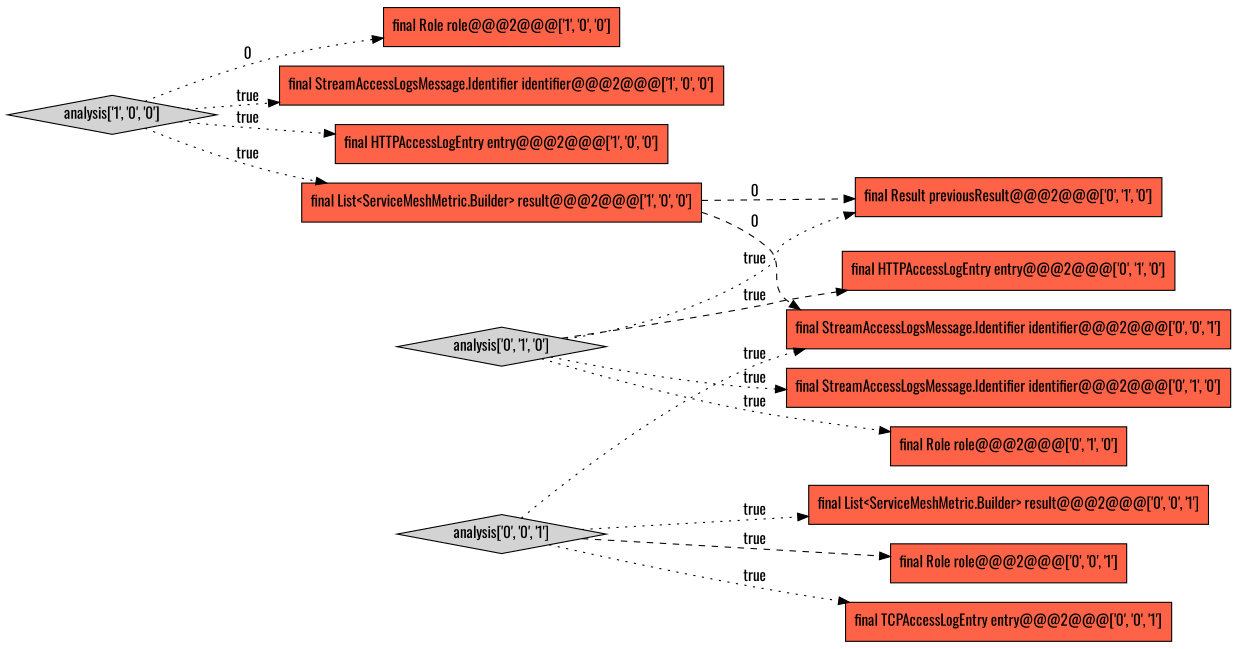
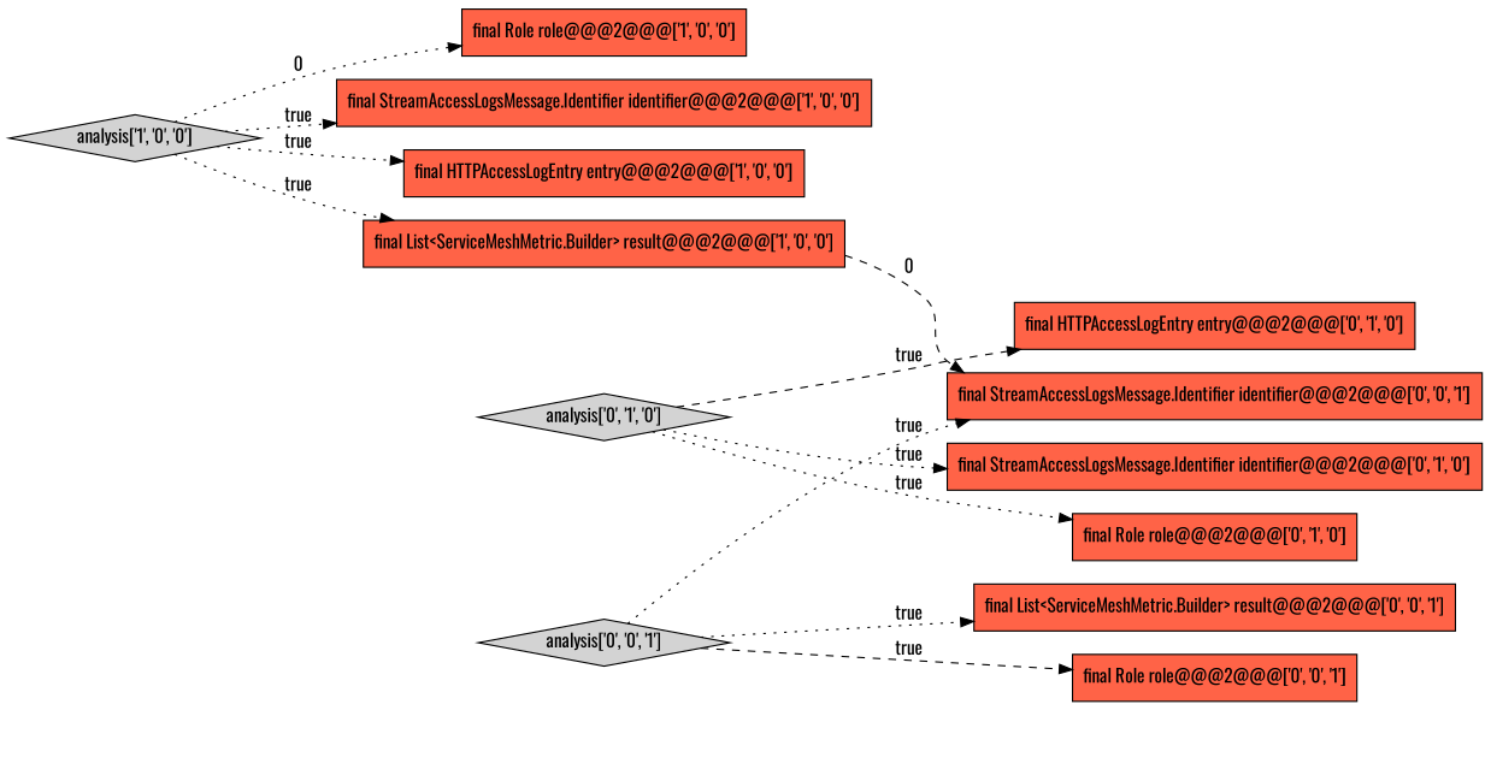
  digraph {
    fontname=Oswald
    rankdir=LR
    node [fillcolor=tomato fontname=Oswald shape=box style=filled]
    edge [fontname=Oswald style=dotted]
    n1 [fillcolor=lightgray label="analysis['1', '0', '0']" shape=diamond]
    n2 [label="final Role role@@@2@@@['1', '0', '0']"]
    n3 [label="final StreamAccessLogsMessage.Identifier identifier@@@2@@@['1', '0', '0']"]
    n4 [label="final HTTPAccessLogEntry entry@@@2@@@['1', '0', '0']"]
    n5 [label="final List<ServiceMeshMetric.Builder> result@@@2@@@['1', '0', '0']"]
-   n6 [label="final Result previousResult@@@2@@@['0', '1', '0']"]
    n7 [label="final StreamAccessLogsMessage.Identifier identifier@@@2@@@['0', '0', '1']"]
    n8 [label="final Role role@@@2@@@['0', '1', '0']"]
    n9 [fillcolor=lightgray label="analysis['0', '1', '0']" shape=diamond]
    n10 [label="final HTTPAccessLogEntry entry@@@2@@@['0', '1', '0']"]
    n11 [label="final StreamAccessLogsMessage.Identifier identifier@@@2@@@['0', '1', '0']"]
    n12 [label="final List<ServiceMeshMetric.Builder> result@@@2@@@['0', '0', '1']"]
    n13 [fillcolor=lightgray label="analysis['0', '0', '1']" shape=diamond]
    n14 [label="final Role role@@@2@@@['0', '0', '1']"]
-   n15 [label="final TCPAccessLogEntry entry@@@2@@@['0', '0', '1']"]
    n1 -> n2 [label=0]
    n1 -> n3 [label=true]
    n1 -> n4 [label=true]
    n1 -> n5 [label=true]
-   n5 -> n6 [label=0 style=dashed]
    n5 -> n7 [label=0 style=dashed]
-   n9 -> n6 [label=true]
    n9 -> n8 [label=true]
    n9 -> n10 [label=true style=dashed]
    n9 -> n11 [label=true]
    n13 -> n7 [label=true]
    n13 -> n12 [label=true]
    n13 -> n14 [label=true style=dashed]
-   n13 -> n15 [label=true]
  }
